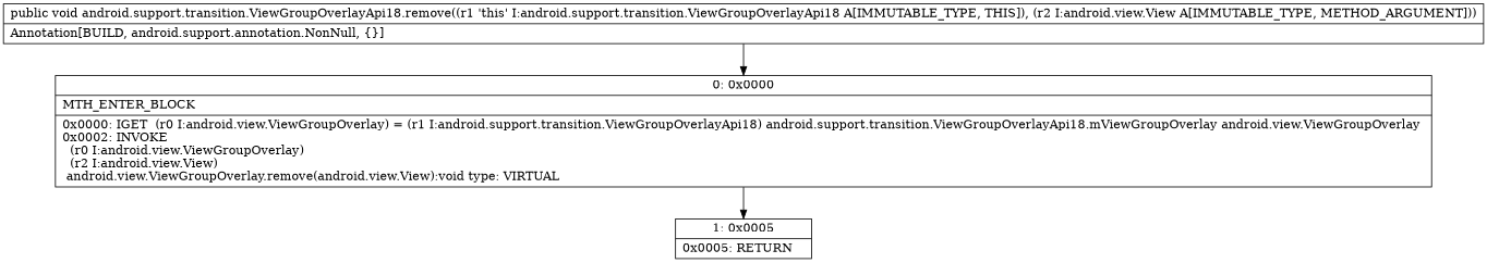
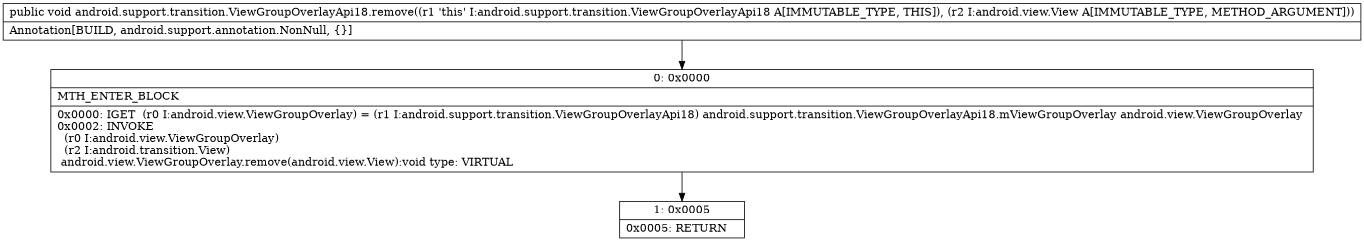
  digraph {
    node [shape=record]
-   n1 [label="{0\:\ 0x0000|MTH_ENTER_BLOCK\l|0x0000: IGET  (r0 I:android.view.ViewGroupOverlay) = (r1 I:android.support.transition.ViewGroupOverlayApi18) android.support.transition.ViewGroupOverlayApi18.mViewGroupOverlay android.view.ViewGroupOverlay \l0x0002: INVOKE  \l  (r0 I:android.view.ViewGroupOverlay)\l  (r2 I:android.view.View)\l android.view.ViewGroupOverlay.remove(android.view.View):void type: VIRTUAL \l}"]
+   n1 [label="{0\:\ 0x0000|MTH_ENTER_BLOCK\l|0x0000: IGET  (r0 I:android.view.ViewGroupOverlay) = (r1 I:android.support.transition.ViewGroupOverlayApi18) android.support.transition.ViewGroupOverlayApi18.mViewGroupOverlay android.view.ViewGroupOverlay \l0x0002: INVOKE  \l  (r0 I:android.view.ViewGroupOverlay)\l  (r2 I:android.transition.View)\l android.view.ViewGroupOverlay.remove(android.view.View):void type: VIRTUAL \l}"]
    n2 [label="{1\:\ 0x0005|0x0005: RETURN   \l}"]
    n3 [label="{public void android.support.transition.ViewGroupOverlayApi18.remove((r1 'this' I:android.support.transition.ViewGroupOverlayApi18 A[IMMUTABLE_TYPE, THIS]), (r2 I:android.view.View A[IMMUTABLE_TYPE, METHOD_ARGUMENT]))  | Annotation[BUILD, android.support.annotation.NonNull, \{\}]\l}"]
    n1 -> n2
    n3 -> n1
  }
